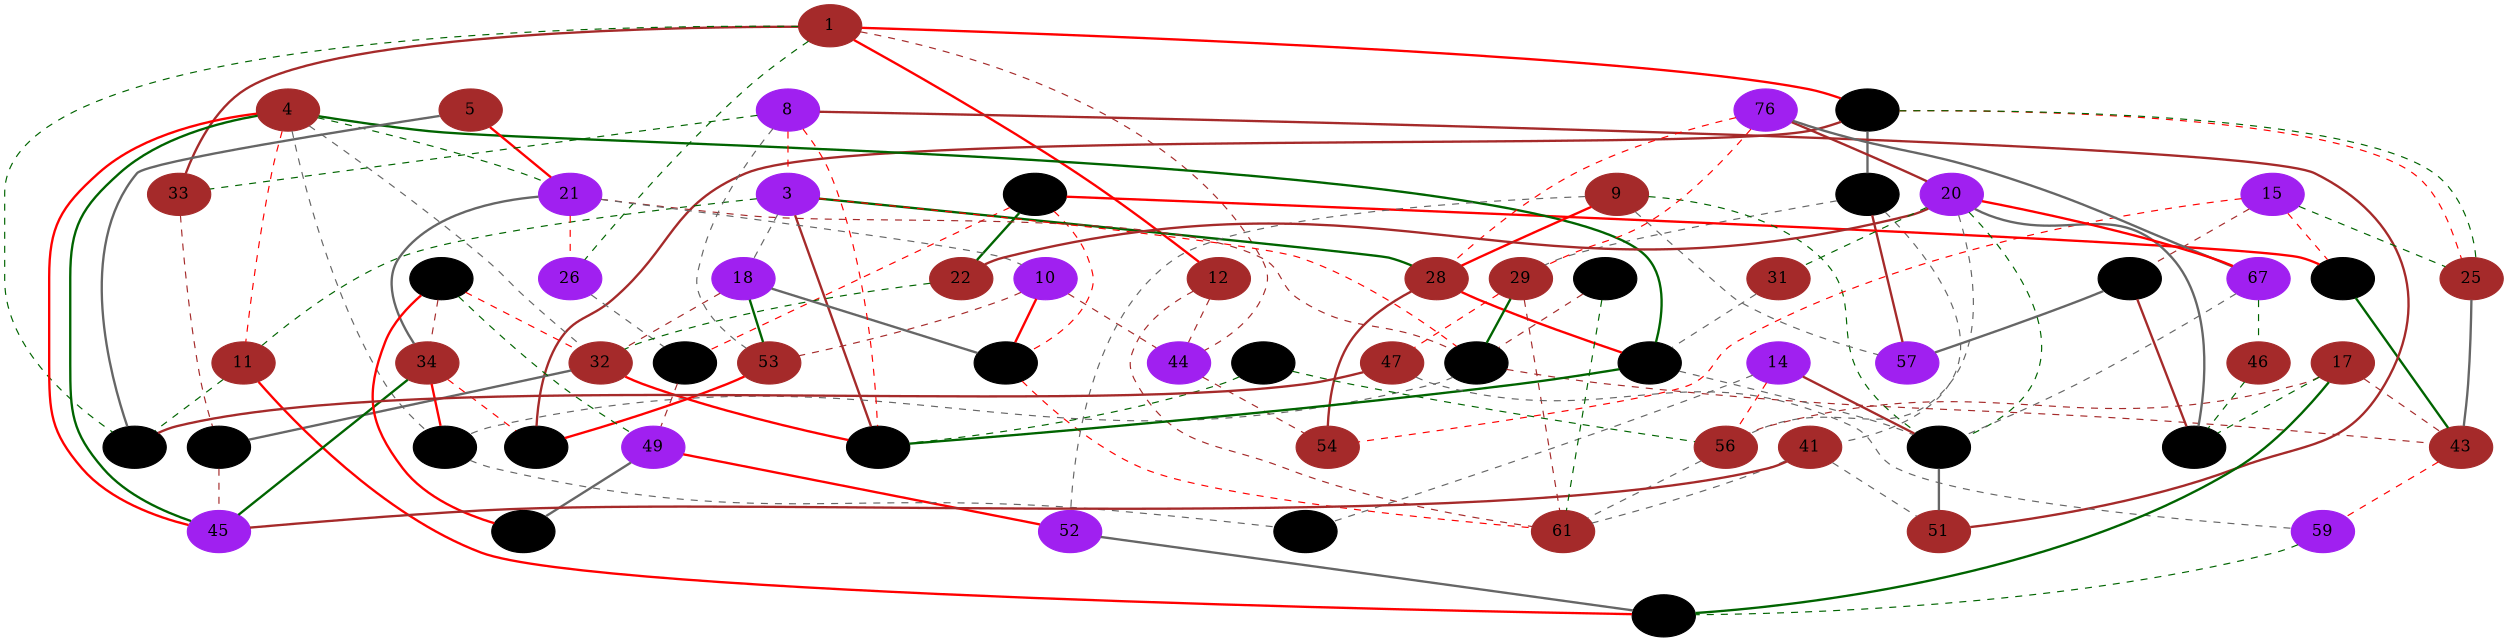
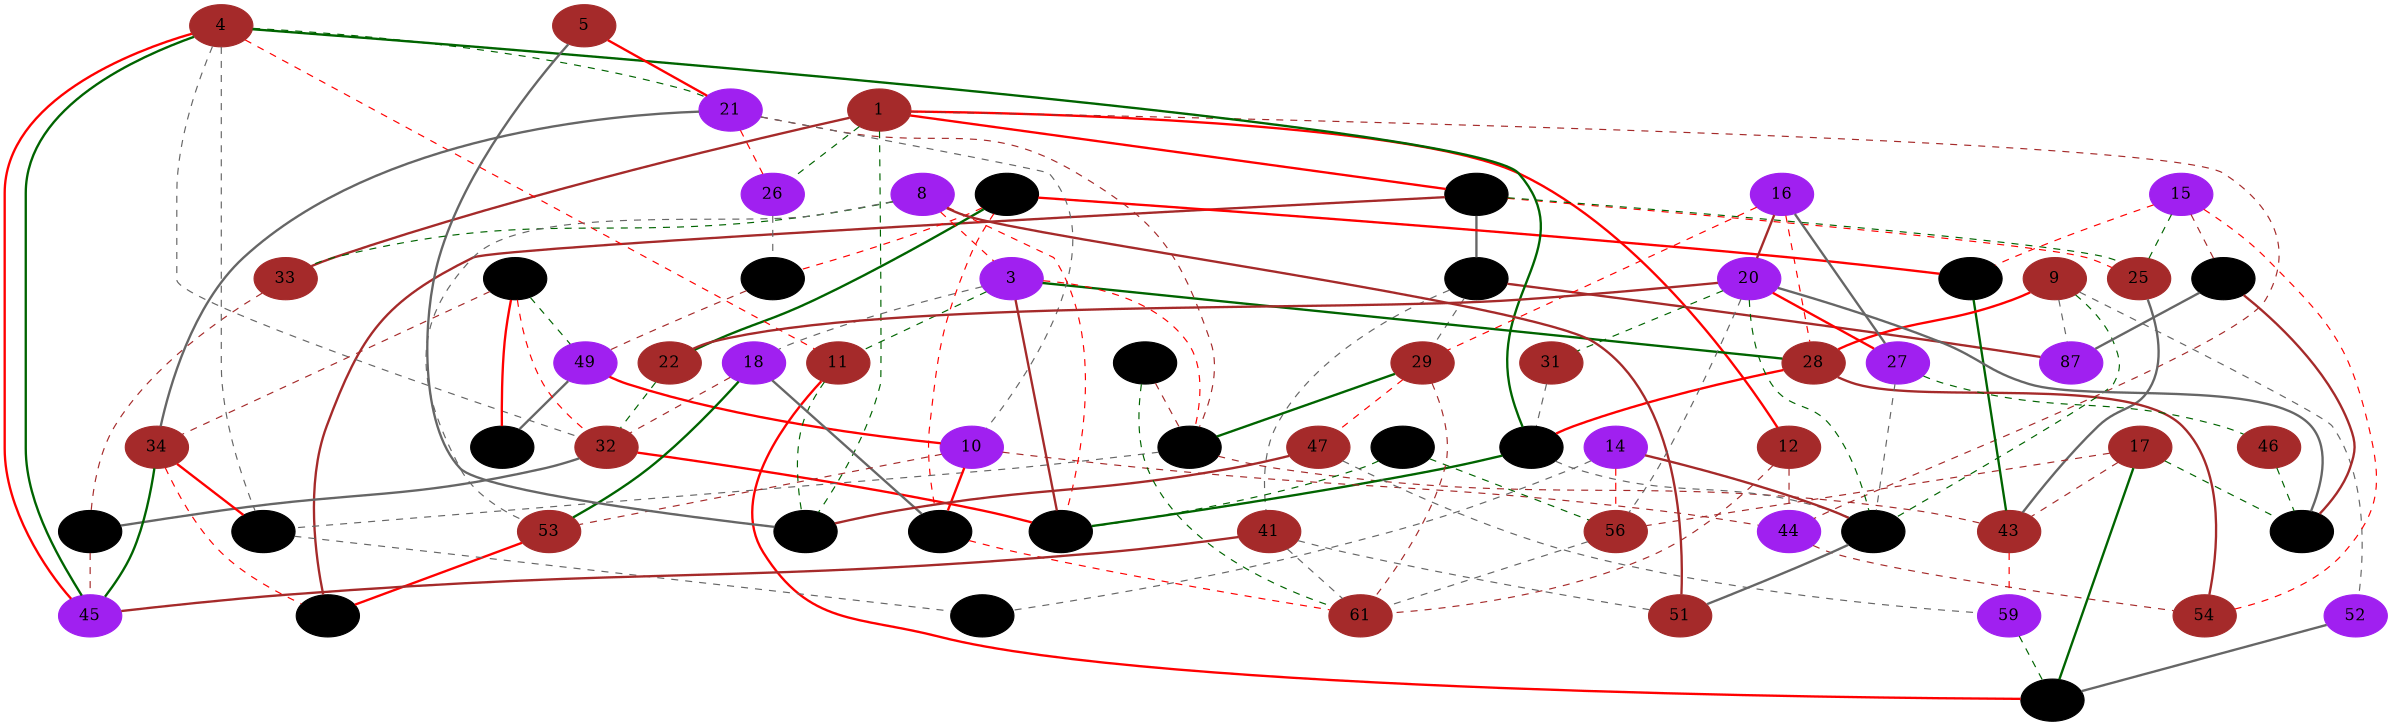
  graph {
    node [color=brown style=filled]
    edge [color=red style=dashed]
    1
    12
    19 [color=black]
    26 [color=purple]
    33
    44 [color=purple]
    60 [color=black]
    61
    25
    24 [color=black]
    63 [color=black]
    37 [color=black]
    35 [color=black]
    54
    2 [color=black]
    22
    23 [color=black]
    38 [color=black]
    32
    43
    49 [color=purple]
    3 [color=purple]
    11
    18 [color=purple]
    28
    36 [color=black]
    48 [color=black]
    64 [color=black]
    53
    39 [color=black]
    58 [color=black]
    4
    21 [color=purple]
    45 [color=purple]
    34
    10 [color=purple]
    42 [color=black]
    62 [color=black]
    5
    6 [color=black]
    56
    8 [color=purple]
    51
    14 [color=purple]
    9
    52 [color=purple]
-   57 [color=purple]
+   57 [color=purple label=87]
    13 [color=black]
    55 [color=black]
    15 [color=purple]
    40 [color=black]
    50 [color=black]
-   16 [color=purple label=76]
+   16 [color=purple]
    20 [color=purple]
    29
-   27 [color=purple label=67]
+   27 [color=purple]
    31
    47
    17
    59 [color=purple]
    41
    46
    30 [color=black]
    1 -- 12 [style=bold]
    1 -- 19 [style=bold]
    1 -- 26 [color=darkgreen]
    1 -- 33 [color=brown style=bold]
    1 -- 44 [color=brown]
    1 -- 60 [color=darkgreen]
    12 -- 44 [color=brown]
    12 -- 61 [color=brown]
    19 -- 25
    19 -- 25 [color=darkgreen]
    19 -- 24 [color=gray40 style=bold]
    19 -- 63 [color=brown style=bold]
    26 -- 37 [color=gray40]
    33 -- 35 [color=brown]
    44 -- 54 [color=brown]
    25 -- 43 [color=gray40 style=bold]
    24 -- 57 [color=brown style=bold]
    24 -- 29 [color=gray40]
    24 -- 41 [color=gray40]
    37 -- 49 [color=brown]
    35 -- 45 [color=brown]
    2 -- 37
    2 -- 22 [color=darkgreen style=bold]
    2 -- 23 [style=bold]
    2 -- 38
    22 -- 32 [color=darkgreen]
    23 -- 43 [color=darkgreen style=bold]
    38 -- 61
    32 -- 35 [color=gray40 style=bold]
    32 -- 48 [style=bold]
    43 -- 59
-   49 -- 52 [style=bold]
+   49 -- 10 [style=bold]
    49 -- 55 [color=gray40 style=bold]
    3 -- 11 [color=darkgreen]
    3 -- 18 [color=gray40]
    3 -- 28 [color=darkgreen style=bold]
    3 -- 36
    3 -- 48 [color=brown style=bold]
    11 -- 60 [color=darkgreen]
    11 -- 64 [style=bold]
    18 -- 38 [color=gray40 style=bold]
    18 -- 32 [color=brown]
    18 -- 53 [color=darkgreen style=bold]
    28 -- 54 [color=brown style=bold]
    28 -- 39 [style=bold]
    36 -- 43 [color=brown]
    36 -- 58 [color=gray40]
    53 -- 63 [style=bold]
    39 -- 48 [color=darkgreen style=bold]
    39 -- 42 [color=gray40]
    58 -- 62 [color=gray40]
    4 -- 32 [color=gray40]
    4 -- 11
    4 -- 39 [color=darkgreen style=bold]
    4 -- 58 [color=gray40]
    4 -- 21 [color=darkgreen]
    4 -- 45 [style=bold]
    4 -- 45 [color=darkgreen style=bold]
    21 -- 26
    21 -- 36 [color=brown]
    21 -- 34 [color=gray40 style=bold]
    21 -- 10 [color=gray40]
    34 -- 63
    34 -- 58 [style=bold]
    34 -- 45 [color=darkgreen style=bold]
    10 -- 44 [color=brown]
    10 -- 38 [style=bold]
    10 -- 53 [color=brown]
    42 -- 51 [color=gray40 style=bold]
    5 -- 60 [color=gray40 style=bold]
    5 -- 21 [style=bold]
    6 -- 48 [color=darkgreen]
    6 -- 56 [color=darkgreen]
    56 -- 61 [color=gray40]
    8 -- 33 [color=darkgreen]
    8 -- 3
    8 -- 48
    8 -- 53 [color=gray40]
    8 -- 51 [color=brown style=bold]
    14 -- 42 [color=brown style=bold]
    14 -- 62 [color=gray40]
    14 -- 56
    9 -- 28 [style=bold]
    9 -- 42 [color=darkgreen]
    9 -- 52 [color=gray40]
    9 -- 57 [color=gray40]
    52 -- 64 [color=gray40 style=bold]
    13 -- 32
    13 -- 49 [color=darkgreen]
    13 -- 34 [color=brown]
    13 -- 55 [style=bold]
    15 -- 25 [color=darkgreen]
    15 -- 54
    15 -- 23
    15 -- 40 [color=brown]
    40 -- 57 [color=gray40 style=bold]
    40 -- 50 [color=brown style=bold]
    16 -- 28
    16 -- 20 [color=brown style=bold]
    16 -- 29
    16 -- 27 [color=gray40 style=bold]
    20 -- 22 [color=brown style=bold]
    20 -- 42 [color=darkgreen]
    20 -- 56 [color=gray40]
    20 -- 50 [color=gray40 style=bold]
    20 -- 27 [style=bold]
    20 -- 31 [color=darkgreen]
    29 -- 61 [color=brown]
    29 -- 36 [color=darkgreen style=bold]
    29 -- 47
    27 -- 42 [color=gray40]
    27 -- 46 [color=darkgreen]
    31 -- 39 [color=gray40]
    47 -- 60 [color=brown style=bold]
    47 -- 59 [color=gray40]
    17 -- 43 [color=brown]
    17 -- 64 [color=darkgreen style=bold]
    17 -- 56 [color=brown]
    17 -- 50 [color=darkgreen]
    59 -- 64 [color=darkgreen]
    41 -- 61 [color=gray40]
    41 -- 45 [color=brown style=bold]
    41 -- 51 [color=gray40]
    46 -- 50 [color=darkgreen]
    30 -- 61 [color=darkgreen]
    30 -- 36 [color=brown]
  }
